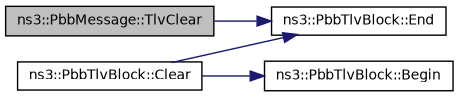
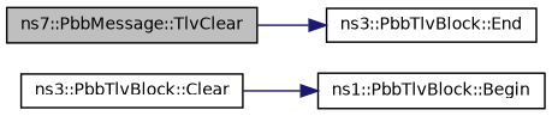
  digraph {
    rankdir=LR
    node [color=black fillcolor=white fontname=Helvetica fontsize=10 shape=record style=filled]
    edge [color=midnightblue fontname=Helvetica fontsize=10 labelfontname=Helvetica labelfontsize=10 style=solid]
-   n1 [fillcolor=grey75 fontcolor=black height=0.2 label="ns3::PbbMessage::TlvClear" width=0.4]
+   n1 [fillcolor=grey75 fontcolor=black height=0.2 label="ns7::PbbMessage::TlvClear" width=0.4]
    n2 [height=0.2 label="ns3::PbbTlvBlock::End" width=0.4]
    n3 [height=0.2 label="ns3::PbbTlvBlock::Clear" width=0.4]
-   n4 [height=0.2 label="ns3::PbbTlvBlock::Begin" width=0.4]
+   n4 [height=0.2 label="ns1::PbbTlvBlock::Begin" width=0.4]
    n1 -> n2
-   n3 -> n2
    n3 -> n4
  }
